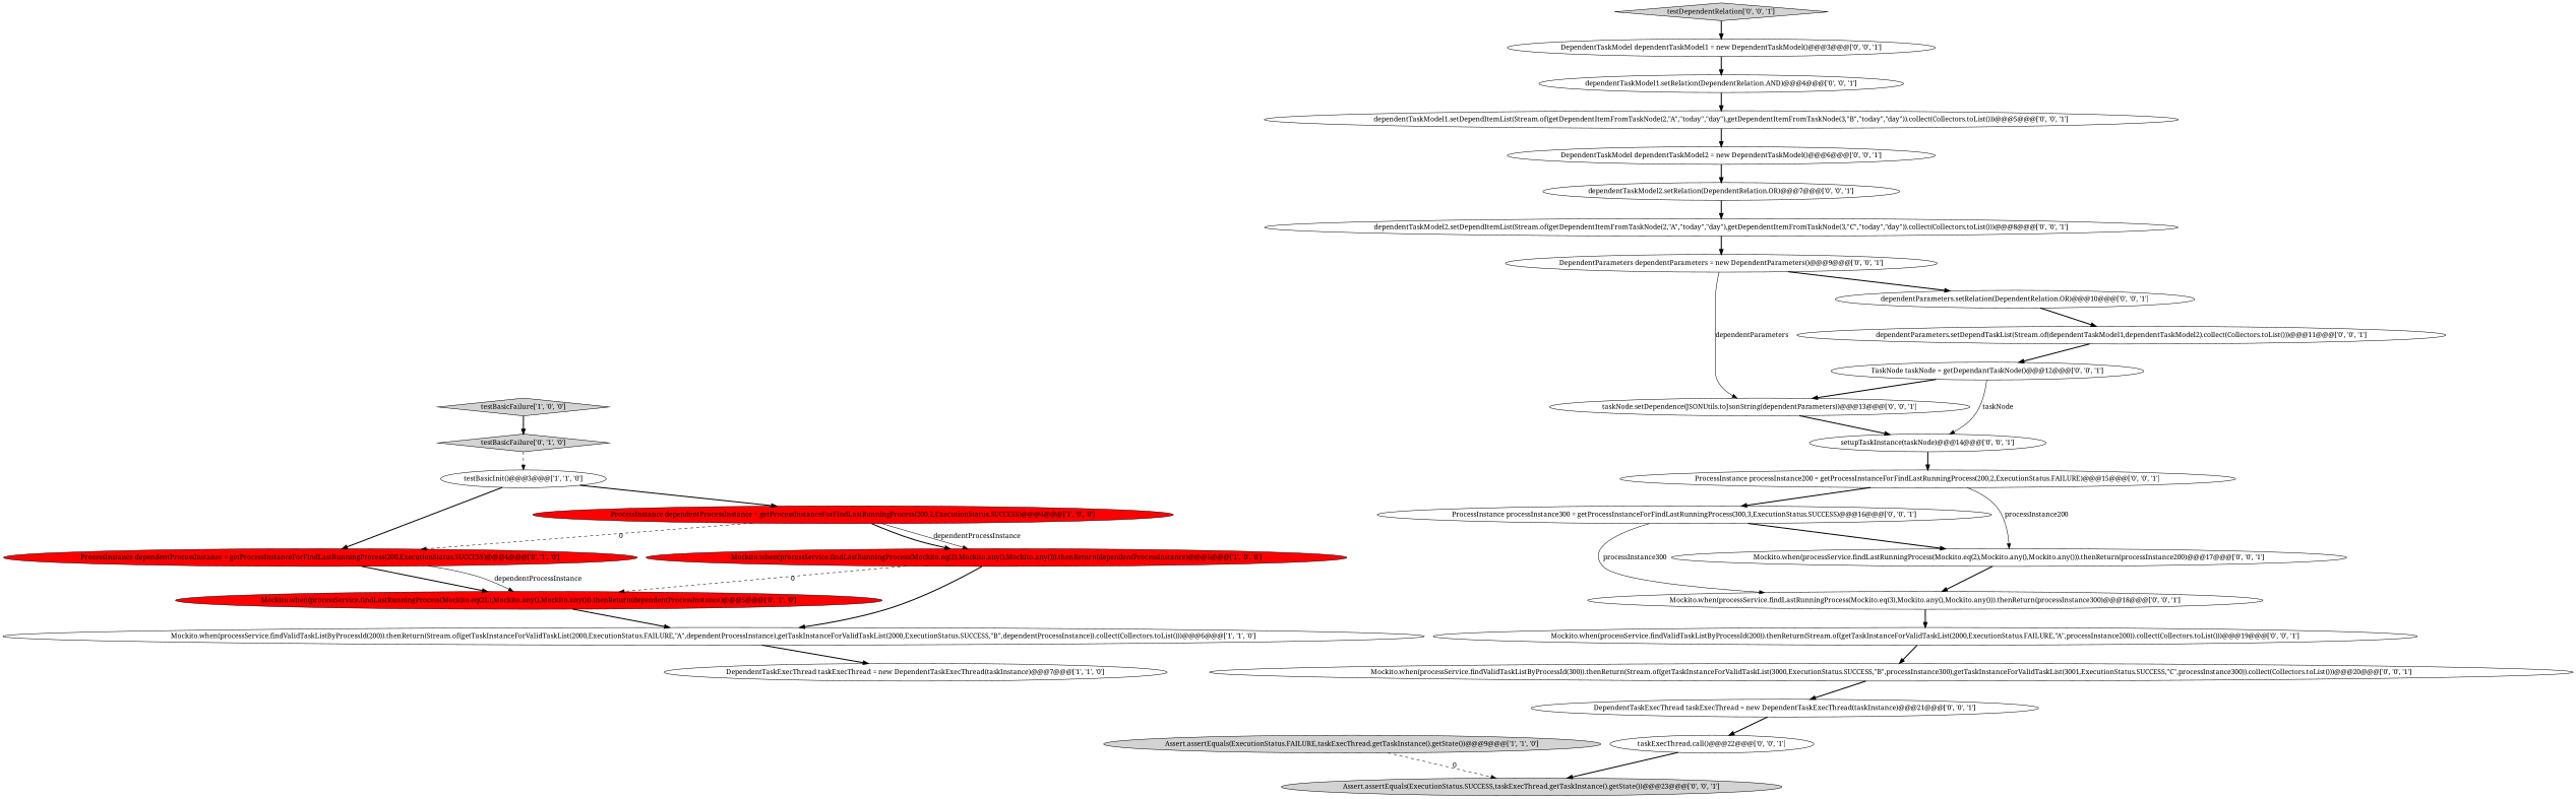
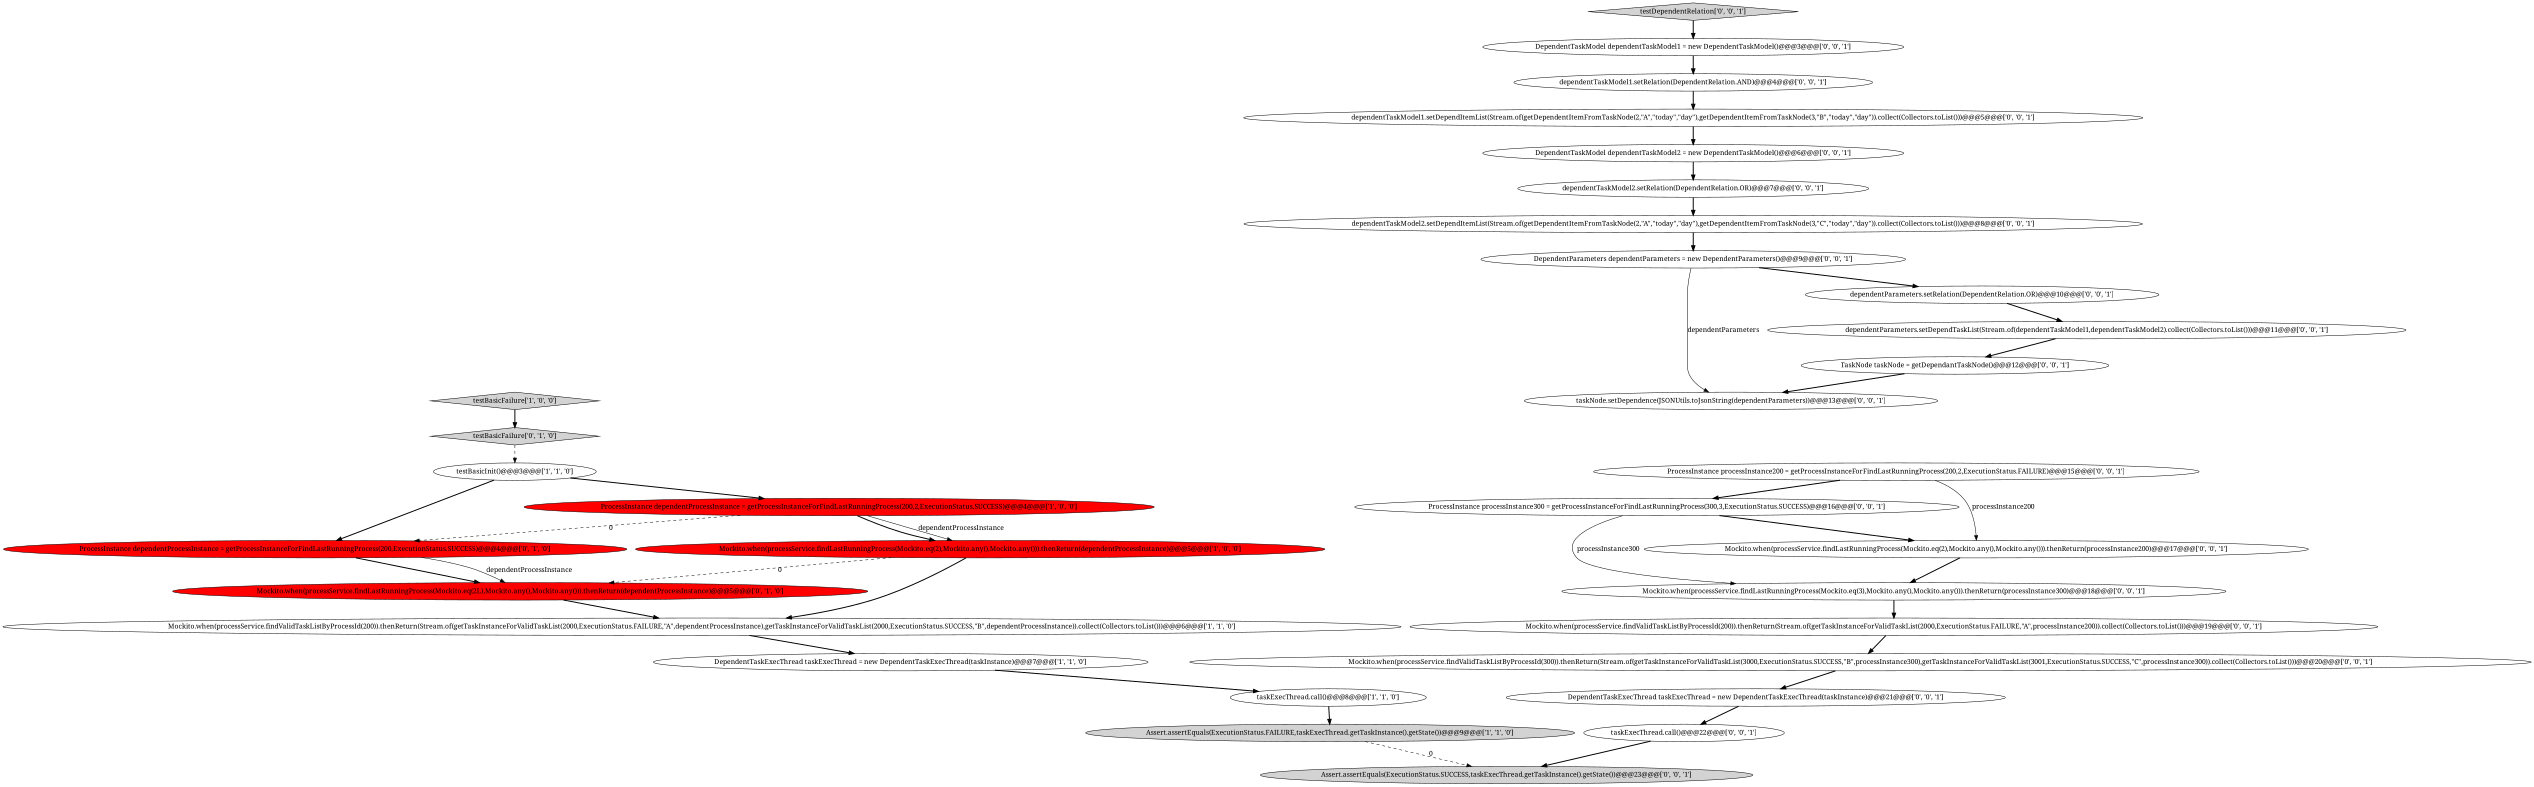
  digraph {
    fontname="Noto Serif"
    node [fillcolor=white fontname="Noto Serif" shape=ellipse style=filled]
    edge [fontname="Noto Serif" style=bold]
    n1 [label="dependentParameters.setDependTaskList(Stream.of(dependentTaskModel1,dependentTaskModel2).collect(Collectors.toList()))@@@11@@@['0', '0', '1']"]
    n2 [label="TaskNode taskNode = getDependantTaskNode()@@@12@@@['0', '0', '1']"]
    n3 [label="taskNode.setDependence(JSONUtils.toJsonString(dependentParameters))@@@13@@@['0', '0', '1']"]
-   n4 [label="setupTaskInstance(taskNode)@@@14@@@['0', '0', '1']"]
    n5 [label="testBasicInit()@@@3@@@['1', '1', '0']"]
    n6 [fillcolor=red label="ProcessInstance dependentProcessInstance = getProcessInstanceForFindLastRunningProcess(200,2,ExecutionStatus.SUCCESS)@@@4@@@['1', '0', '0']"]
    n7 [fillcolor=red label="ProcessInstance dependentProcessInstance = getProcessInstanceForFindLastRunningProcess(200,ExecutionStatus.SUCCESS)@@@4@@@['0', '1', '0']"]
    n8 [fillcolor=red label="Mockito.when(processService.findLastRunningProcess(Mockito.eq(2),Mockito.any(),Mockito.any())).thenReturn(dependentProcessInstance)@@@5@@@['1', '0', '0']"]
    n9 [fillcolor=red label="Mockito.when(processService.findLastRunningProcess(Mockito.eq(2L),Mockito.any(),Mockito.any())).thenReturn(dependentProcessInstance)@@@5@@@['0', '1', '0']"]
    n10 [label="dependentParameters.setRelation(DependentRelation.OR)@@@10@@@['0', '0', '1']"]
    n11 [label="DependentTaskExecThread taskExecThread = new DependentTaskExecThread(taskInstance)@@@21@@@['0', '0', '1']"]
    n12 [label="taskExecThread.call()@@@22@@@['0', '0', '1']"]
    n13 [fillcolor=lightgray label="Assert.assertEquals(ExecutionStatus.SUCCESS,taskExecThread.getTaskInstance().getState())@@@23@@@['0', '0', '1']"]
    n14 [label="Mockito.when(processService.findValidTaskListByProcessId(200)).thenReturn(Stream.of(getTaskInstanceForValidTaskList(2000,ExecutionStatus.FAILURE,\"A\",dependentProcessInstance),getTaskInstanceForValidTaskList(2000,ExecutionStatus.SUCCESS,\"B\",dependentProcessInstance)).collect(Collectors.toList()))@@@6@@@['1', '1', '0']"]
    n15 [fillcolor=lightgray label="testBasicFailure['0', '1', '0']" shape=diamond]
    n16 [label="Mockito.when(processService.findLastRunningProcess(Mockito.eq(3),Mockito.any(),Mockito.any())).thenReturn(processInstance300)@@@18@@@['0', '0', '1']"]
    n17 [label="Mockito.when(processService.findValidTaskListByProcessId(200)).thenReturn(Stream.of(getTaskInstanceForValidTaskList(2000,ExecutionStatus.FAILURE,\"A\",processInstance200)).collect(Collectors.toList()))@@@19@@@['0', '0', '1']"]
    n18 [label="Mockito.when(processService.findValidTaskListByProcessId(300)).thenReturn(Stream.of(getTaskInstanceForValidTaskList(3000,ExecutionStatus.SUCCESS,\"B\",processInstance300),getTaskInstanceForValidTaskList(3001,ExecutionStatus.SUCCESS,\"C\",processInstance300)).collect(Collectors.toList()))@@@20@@@['0', '0', '1']"]
    n19 [label="dependentTaskModel1.setDependItemList(Stream.of(getDependentItemFromTaskNode(2,\"A\",\"today\",\"day\"),getDependentItemFromTaskNode(3,\"B\",\"today\",\"day\")).collect(Collectors.toList()))@@@5@@@['0', '0', '1']"]
    n20 [label="DependentTaskModel dependentTaskModel2 = new DependentTaskModel()@@@6@@@['0', '0', '1']"]
    n21 [label="dependentTaskModel2.setRelation(DependentRelation.OR)@@@7@@@['0', '0', '1']"]
    n22 [fillcolor=lightgray label="Assert.assertEquals(ExecutionStatus.FAILURE,taskExecThread.getTaskInstance().getState())@@@9@@@['1', '1', '0']"]
    n23 [label="dependentTaskModel1.setRelation(DependentRelation.AND)@@@4@@@['0', '0', '1']"]
    n24 [label="DependentTaskExecThread taskExecThread = new DependentTaskExecThread(taskInstance)@@@7@@@['1', '1', '0']"]
    n25 [label="ProcessInstance processInstance200 = getProcessInstanceForFindLastRunningProcess(200,2,ExecutionStatus.FAILURE)@@@15@@@['0', '0', '1']"]
    n26 [label="ProcessInstance processInstance300 = getProcessInstanceForFindLastRunningProcess(300,3,ExecutionStatus.SUCCESS)@@@16@@@['0', '0', '1']"]
    n27 [label="Mockito.when(processService.findLastRunningProcess(Mockito.eq(2),Mockito.any(),Mockito.any())).thenReturn(processInstance200)@@@17@@@['0', '0', '1']"]
+   n28 [label="taskExecThread.call()@@@8@@@['1', '1', '0']"]
    n29 [label="dependentTaskModel2.setDependItemList(Stream.of(getDependentItemFromTaskNode(2,\"A\",\"today\",\"day\"),getDependentItemFromTaskNode(3,\"C\",\"today\",\"day\")).collect(Collectors.toList()))@@@8@@@['0', '0', '1']"]
    n30 [label="DependentParameters dependentParameters = new DependentParameters()@@@9@@@['0', '0', '1']"]
    n31 [label="DependentTaskModel dependentTaskModel1 = new DependentTaskModel()@@@3@@@['0', '0', '1']"]
    n32 [fillcolor=lightgray label="testBasicFailure['1', '0', '0']" shape=diamond]
    n33 [fillcolor=lightgray label="testDependentRelation['0', '0', '1']" shape=diamond]
    n1 -> n2
    n2 -> n3
-   n2 -> n4 [label=taskNode style=solid]
-   n3 -> n4
-   n4 -> n25
    n5 -> n6
    n5 -> n7
    n6 -> n7 [label=0 style=dashed]
    n6 -> n8 [label=dependentProcessInstance style=solid]
    n6 -> n8
    n7 -> n9 [label=dependentProcessInstance style=solid]
    n7 -> n9
    n8 -> n9 [label=0 style=dashed]
    n8 -> n14
    n9 -> n14
    n10 -> n1
    n11 -> n12
    n12 -> n13
    n14 -> n24
    n15 -> n5 [style=dashed]
    n16 -> n17
    n17 -> n18
    n18 -> n11
    n19 -> n20
    n20 -> n21
    n21 -> n29
    n22 -> n13 [label=0 style=dashed]
    n23 -> n19
+   n24 -> n28
    n25 -> n26
    n25 -> n27 [label=processInstance200 style=solid]
    n26 -> n16 [label=processInstance300 style=solid]
    n26 -> n27
    n27 -> n16
+   n28 -> n22
    n29 -> n30
    n30 -> n3 [label=dependentParameters style=solid]
    n30 -> n10
    n31 -> n23
    n32 -> n15
    n33 -> n31
  }
